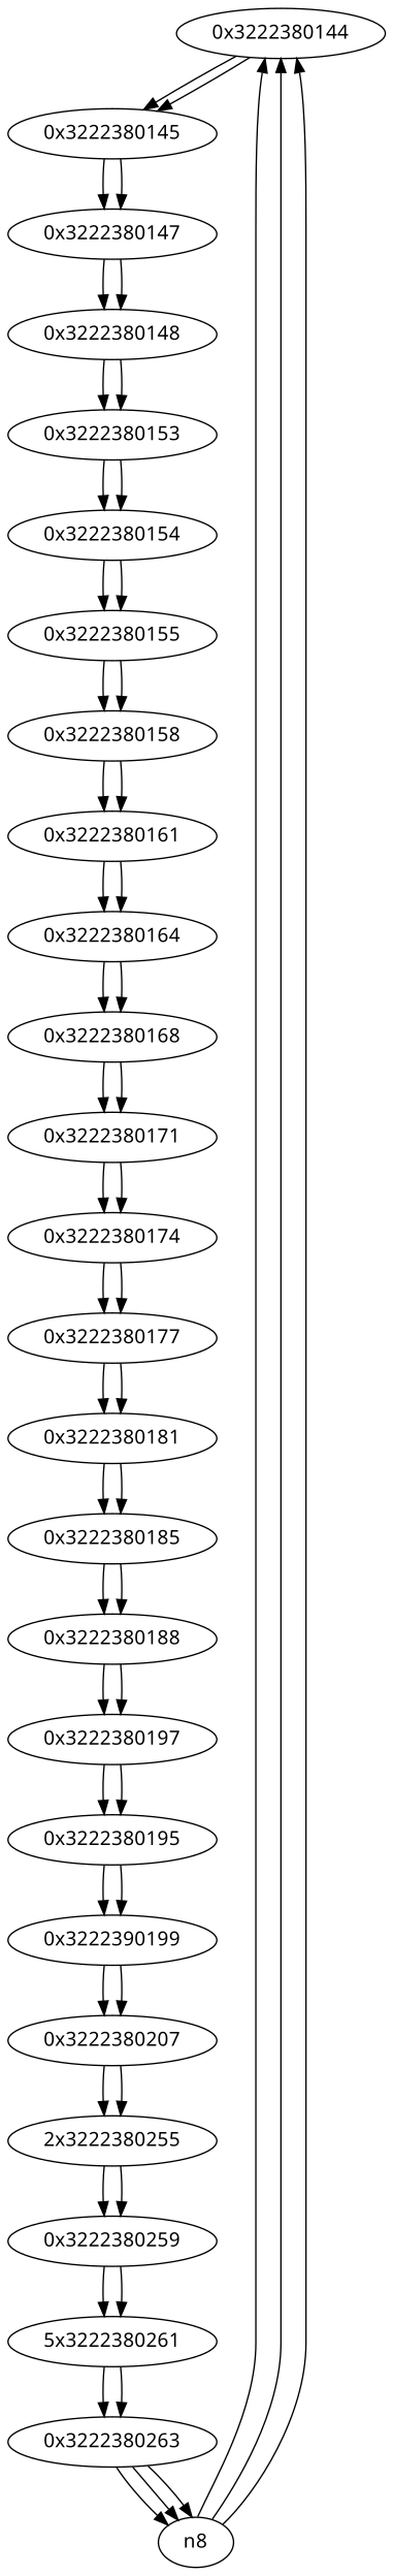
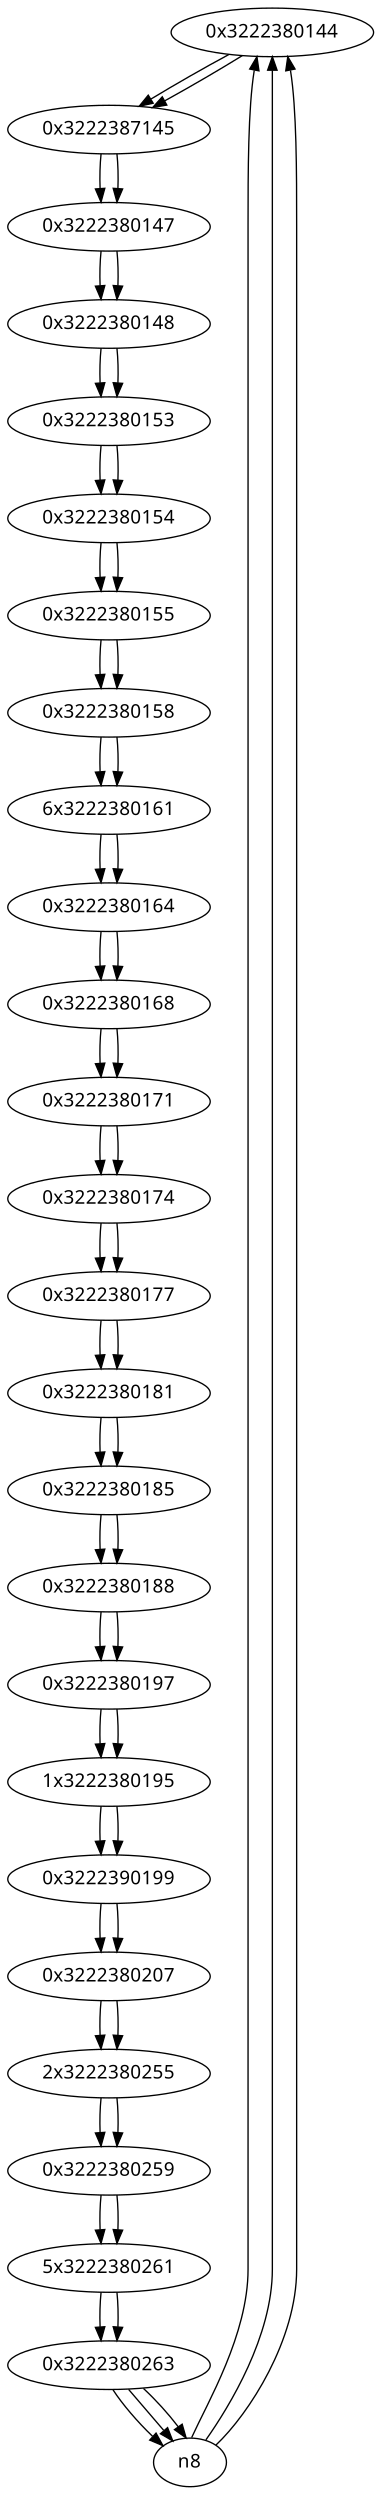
  digraph {
    fontname="Noto Sans"
    node [fontname="Noto Sans"]
    edge [fontname="Noto Sans"]
    n1 [label="0x3222380144"]
-   n2 [label="0x3222380145"]
+   n2 [label="0x3222387145"]
    n3 [label="0x3222380147"]
    n4 [label="0x3222380148"]
    n5 [label="0x3222380153"]
    n6 [label="0x3222380154"]
    n7 [label="0x3222380155"]
    n8 [label="0x3222380158"]
-   n9 [label="0x3222380161"]
+   n9 [label="6x3222380161"]
    n10 [label="0x3222380164"]
    n11 [label="0x3222380168"]
    n12 [label="0x3222380171"]
    n13 [label="0x3222380174"]
    n14 [label="0x3222380177"]
    n15 [label="0x3222380181"]
    n16 [label="0x3222380185"]
    n17 [label="0x3222380188"]
    n18 [label="0x3222380197"]
-   n19 [label="0x3222380195"]
+   n19 [label="1x3222380195"]
    n20 [label="0x3222390199"]
    n21 [label="0x3222380207"]
    n22 [label="2x3222380255"]
    n23 [label="0x3222380259"]
    n24 [label="5x3222380261"]
    n25 [label="0x3222380263"]
    n26 [label=n8]
    n1 -> n2
    n1 -> n2
    n2 -> n3
    n2 -> n3
    n3 -> n4
    n3 -> n4
    n4 -> n5
    n4 -> n5
    n5 -> n6
    n5 -> n6
    n6 -> n7
    n6 -> n7
    n7 -> n8
    n7 -> n8
    n8 -> n9
    n8 -> n9
    n9 -> n10
    n9 -> n10
    n10 -> n11
    n10 -> n11
    n11 -> n12
    n11 -> n12
    n12 -> n13
    n12 -> n13
    n13 -> n14
    n13 -> n14
    n14 -> n15
    n14 -> n15
    n15 -> n16
    n15 -> n16
    n16 -> n17
    n16 -> n17
    n17 -> n18
    n17 -> n18
    n18 -> n19
    n18 -> n19
    n19 -> n20
    n19 -> n20
    n20 -> n21
    n20 -> n21
    n21 -> n22
    n21 -> n22
    n22 -> n23
    n22 -> n23
    n23 -> n24
    n23 -> n24
    n24 -> n25
    n24 -> n25
    n25 -> n26
    n25 -> n26
    n25 -> n26
    n26 -> n1
    n26 -> n1
    n26 -> n1
  }
